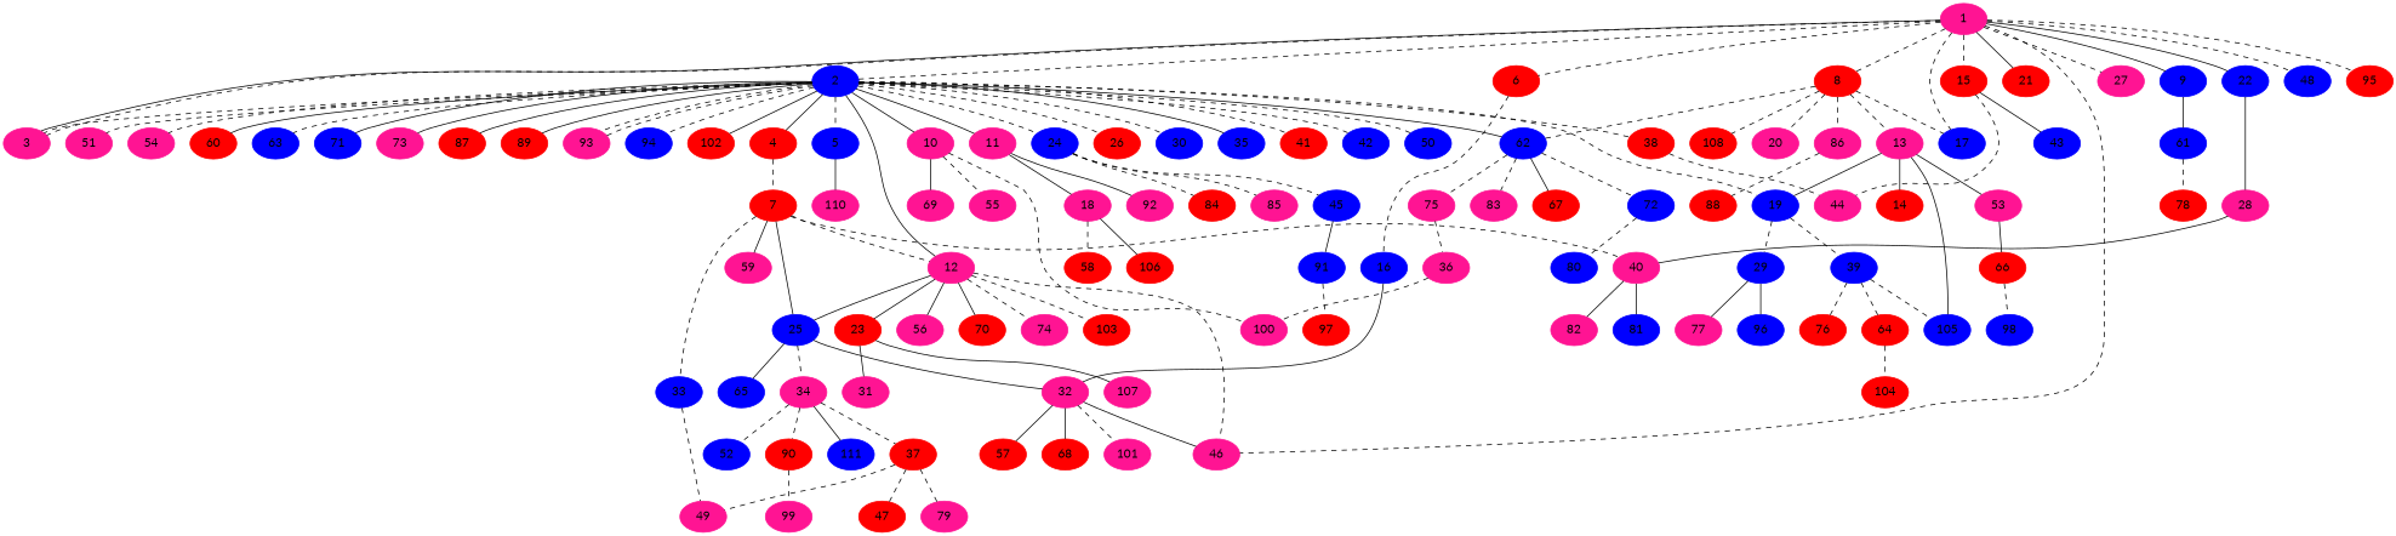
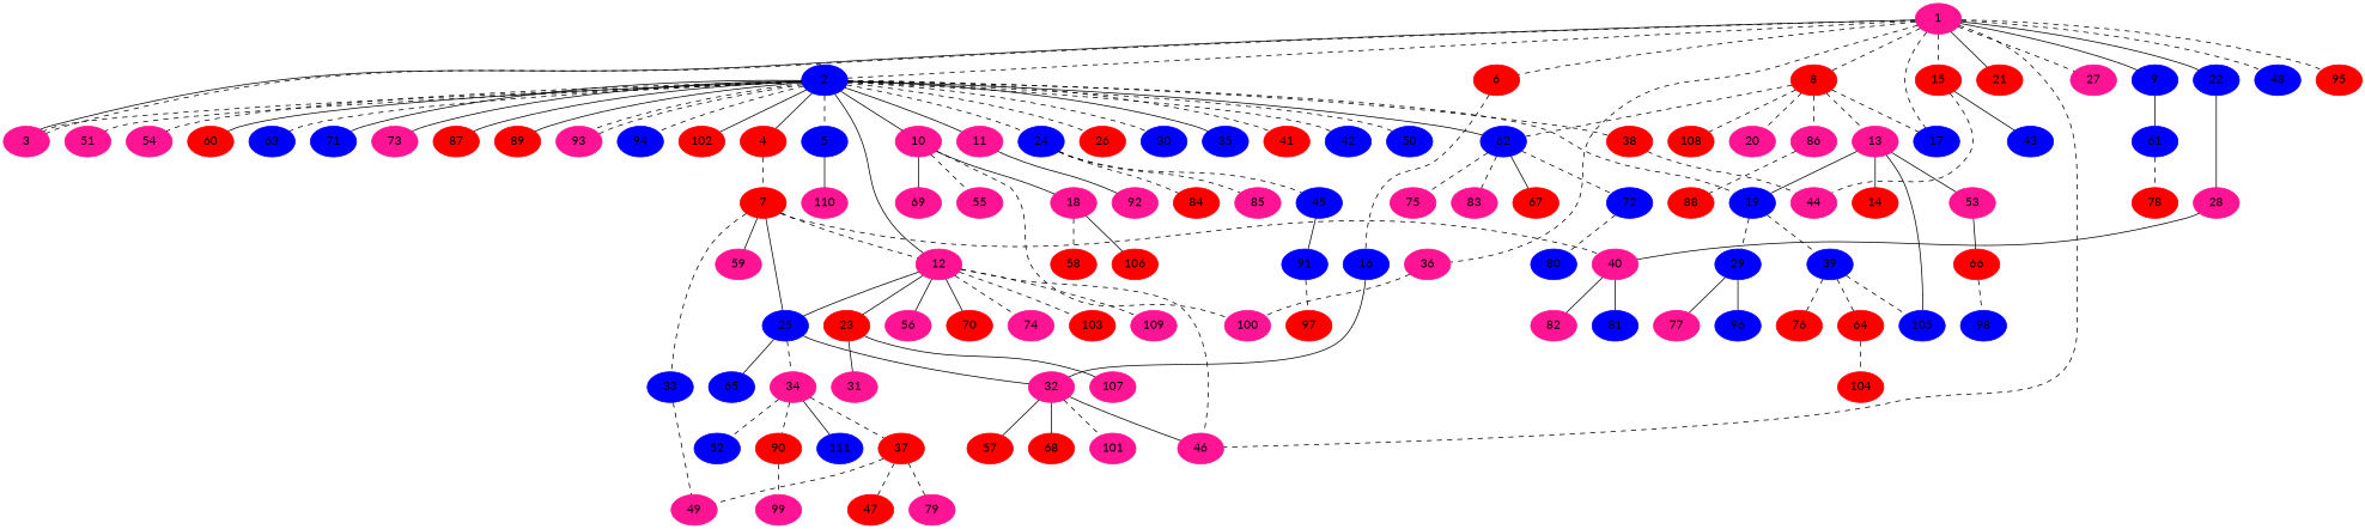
  graph {
    fontname=Lato
    node [color=deeppink fontname=Lato style=filled]
    edge [fontname=Lato style=dashed]
    2 [color=blue]
    1
    3
    6 [color=red]
    8 [color=red]
    9 [color=blue]
    15 [color=red]
    17 [color=blue]
    21 [color=red]
    22 [color=blue]
    27
    36
    46
    48 [color=blue]
    95 [color=red]
    4 [color=red]
    5 [color=blue]
    10
    11
    12
    19 [color=blue]
    24 [color=blue]
    26 [color=red]
    30 [color=blue]
    35 [color=blue]
    38 [color=red]
    41 [color=red]
    42 [color=blue]
    50 [color=blue]
    51
    54
    60 [color=red]
    62 [color=blue]
    63 [color=blue]
    71 [color=blue]
    73
    87 [color=red]
    89 [color=red]
    93
    94 [color=blue]
    102 [color=red]
    16 [color=blue]
    13
    20
    86
    108 [color=red]
    61 [color=blue]
    43 [color=blue]
    44
    28
    100
    7 [color=red]
    110
    18
    55
    69
    92
    25 [color=blue]
    23 [color=red]
    56
    70 [color=red]
    74
    103 [color=red]
+   109
    29 [color=blue]
    39 [color=blue]
    45 [color=blue]
    84 [color=red]
    85
    67 [color=red]
    72 [color=blue]
    75
    83
    33 [color=blue]
    40
    59
    32
    34
    65 [color=blue]
    49
    81 [color=blue]
    82
    14 [color=red]
    53
    105 [color=blue]
    88 [color=red]
    78 [color=red]
    58 [color=red]
    106 [color=red]
    31
    107
    66 [color=red]
    57 [color=red]
    68 [color=red]
    101
    77
    96 [color=blue]
    64 [color=red]
    76 [color=red]
    91 [color=blue]
    37 [color=red]
    52 [color=blue]
    90 [color=red]
    111 [color=blue]
    47 [color=red]
    79
    99
    104 [color=red]
    97 [color=red]
    98 [color=blue]
    80 [color=blue]
    2 -- 3
    2 -- 4 [style=solid]
    2 -- 5
    2 -- 10 [style=solid]
    2 -- 11 [style=solid]
    2 -- 12 [style=solid]
    2 -- 19
    2 -- 24
    2 -- 26
    2 -- 30
    2 -- 35 [style=solid]
    2 -- 38
    2 -- 41
    2 -- 42
    2 -- 50
    2 -- 51
    2 -- 54
    2 -- 60 [style=solid]
    2 -- 62 [style=solid]
    2 -- 63
    2 -- 71 [style=solid]
    2 -- 73 [style=solid]
    2 -- 87 [style=solid]
    2 -- 89 [style=solid]
    2 -- 93
    2 -- 93
    2 -- 94
    2 -- 102 [style=solid]
    1 -- 2
    1 -- 3 [style=solid]
    1 -- 3
    1 -- 6
    1 -- 8
    1 -- 9 [style=solid]
    1 -- 15
    1 -- 17
    1 -- 21 [style=solid]
    1 -- 22 [style=solid]
    1 -- 27
-   75 -- 36
+   1 -- 36
    1 -- 46
    1 -- 48
    1 -- 95
    6 -- 16
    8 -- 17
    8 -- 62
    8 -- 13
    8 -- 20
    8 -- 86
    8 -- 108
    9 -- 61 [style=solid]
    15 -- 43 [style=solid]
    15 -- 44
    22 -- 28 [style=solid]
    36 -- 100
    4 -- 7
    5 -- 110 [style=solid]
    10 -- 100
-   11 -- 18 [style=solid]
+   10 -- 18 [style=solid]
    10 -- 55
    10 -- 69 [style=solid]
    11 -- 92 [style=solid]
    12 -- 46
    12 -- 25 [style=solid]
    12 -- 23 [style=solid]
    12 -- 56 [style=solid]
    12 -- 70 [style=solid]
    12 -- 74
    12 -- 103
+   12 -- 109
    19 -- 29
    19 -- 39
    24 -- 45
    24 -- 84
    24 -- 85
    38 -- 44
    62 -- 67 [style=solid]
    62 -- 72
    62 -- 75
    62 -- 83
    16 -- 32 [style=solid]
    13 -- 19 [style=solid]
    13 -- 14 [style=solid]
    13 -- 53 [style=solid]
    13 -- 105 [style=solid]
    86 -- 88
    61 -- 78
    28 -- 40 [style=solid]
    7 -- 12
    7 -- 25 [style=solid]
    7 -- 33
    7 -- 40
    7 -- 59 [style=solid]
    18 -- 58
    18 -- 106 [style=solid]
    25 -- 32 [style=solid]
    25 -- 34
    25 -- 65 [style=solid]
    23 -- 31 [style=solid]
    23 -- 107 [style=solid]
    29 -- 77 [style=solid]
    29 -- 96 [style=solid]
    39 -- 105
    39 -- 64
    39 -- 76
    45 -- 91 [style=solid]
    72 -- 80
    33 -- 49
    40 -- 81 [style=solid]
    40 -- 82 [style=solid]
    32 -- 46 [style=solid]
    32 -- 57 [style=solid]
    32 -- 68 [style=solid]
    32 -- 101
    34 -- 37
    34 -- 52
    34 -- 90
    34 -- 111 [style=solid]
    53 -- 66 [style=solid]
    66 -- 98
    64 -- 104
    91 -- 97
    37 -- 49
    37 -- 47
    37 -- 79
    90 -- 99
  }
